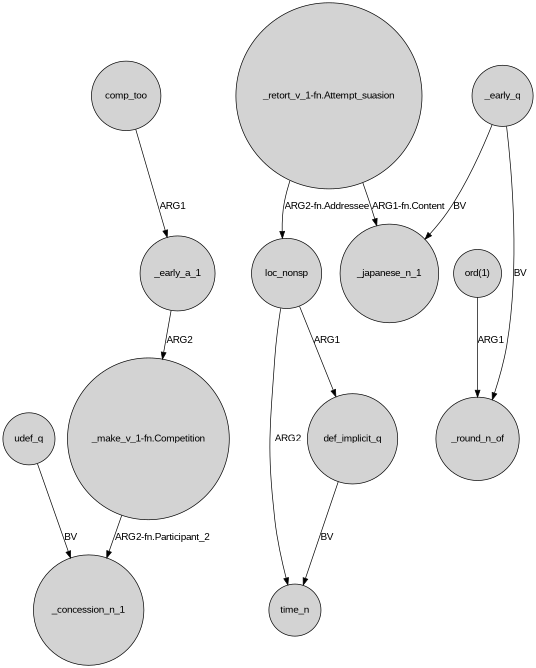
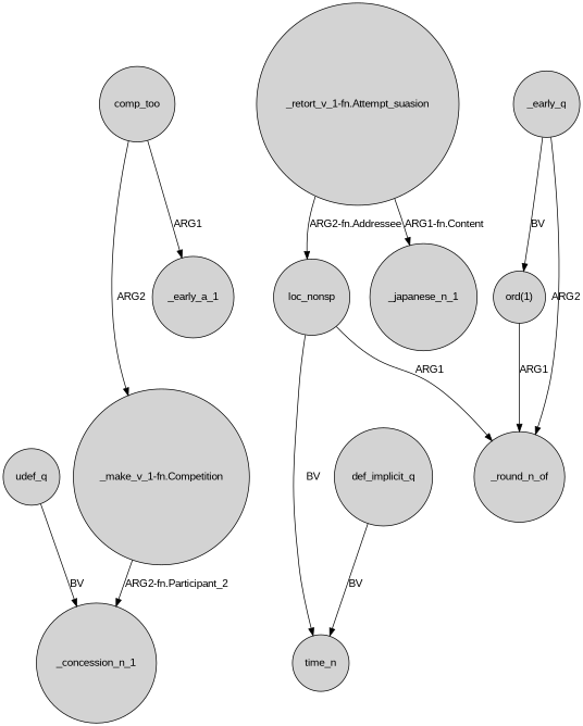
  digraph {
    fontname="Liberation Sans"
    node [fontname="Liberation Sans" shape=circle style=filled]
    edge [fontname="Liberation Sans"]
    udef_q
    _concession_n_1
    "_retort_v_1-fn.Attempt_suasion"
    _japanese_n_1
    loc_nonsp
    _round_n_of
    time_n
    comp_too
    "_make_v_1-fn.Competition"
    _early_a_1
    n11 [label=_early_q]
    "ord(1)"
    def_implicit_q
    udef_q -> _concession_n_1 [label=BV]
    "_retort_v_1-fn.Attempt_suasion" -> _japanese_n_1 [label="ARG1-fn.Content"]
    "_retort_v_1-fn.Attempt_suasion" -> loc_nonsp [label="ARG2-fn.Addressee"]
-   loc_nonsp -> def_implicit_q [label=ARG1]
-   loc_nonsp -> time_n [label=ARG2]
-   _early_a_1 -> "_make_v_1-fn.Competition" [label=ARG2]
+   loc_nonsp -> _round_n_of [label=ARG1]
+   loc_nonsp -> time_n [label=BV]
+   comp_too -> "_make_v_1-fn.Competition" [label=ARG2]
    comp_too -> _early_a_1 [label=ARG1]
    "_make_v_1-fn.Competition" -> _concession_n_1 [label="ARG2-fn.Participant_2"]
-   n11 -> _japanese_n_1 [label=BV]
-   n11 -> _round_n_of [label=BV]
+   n11 -> "ord(1)" [label=BV]
+   n11 -> _round_n_of [label=ARG2]
    "ord(1)" -> _round_n_of [label=ARG1]
    def_implicit_q -> time_n [label=BV]
  }
